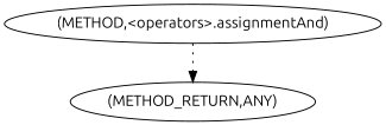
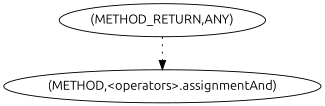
  digraph {
    fontname=Ubuntu
    node [fontname=Ubuntu]
    n1 [label=<(METHOD,&lt;operators&gt;.assignmentAnd)>]
    n2 [label=<(METHOD_RETURN,ANY)>]
-   n1 -> n2 [style=dotted fontname=Ubuntu]
+   n2 -> n1 [style=dotted fontname=Ubuntu]
  }
